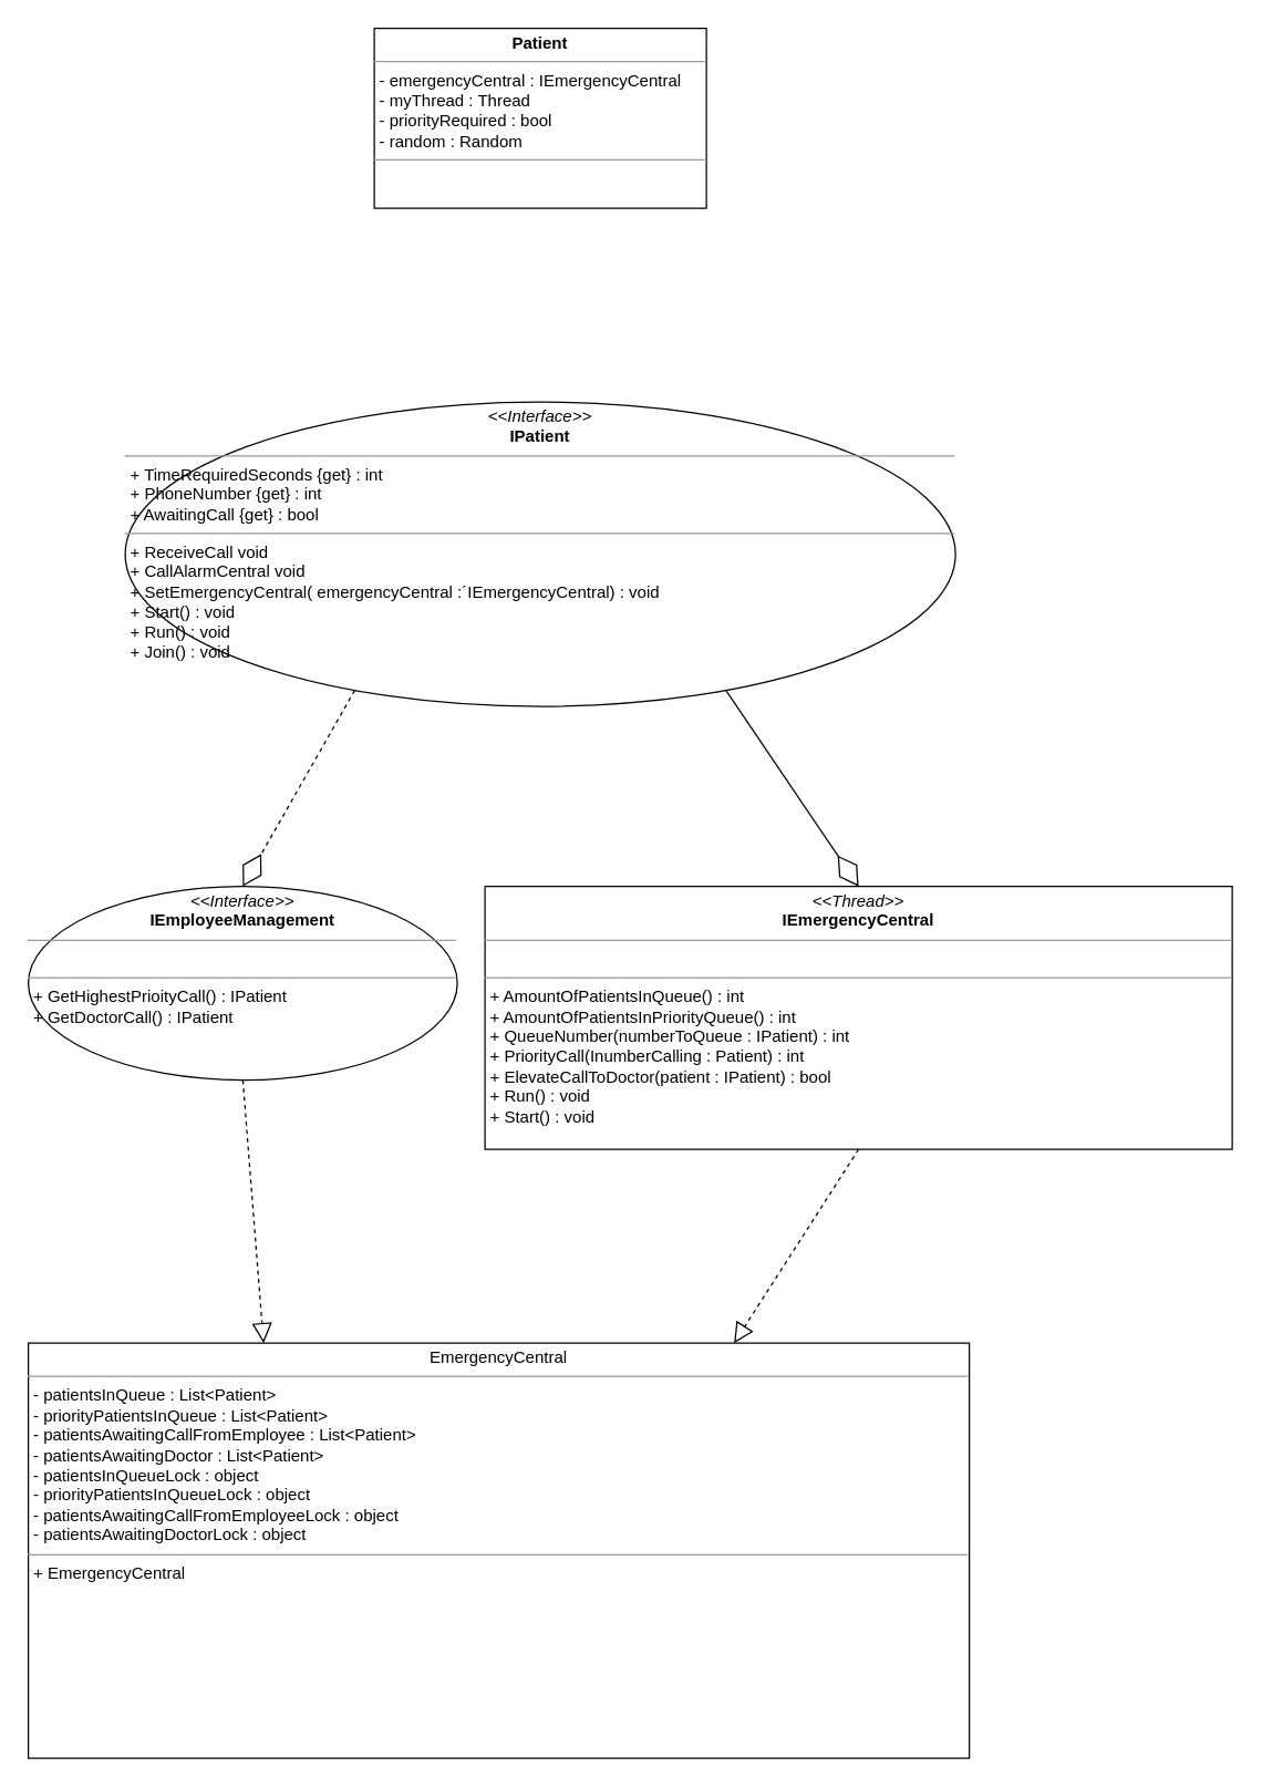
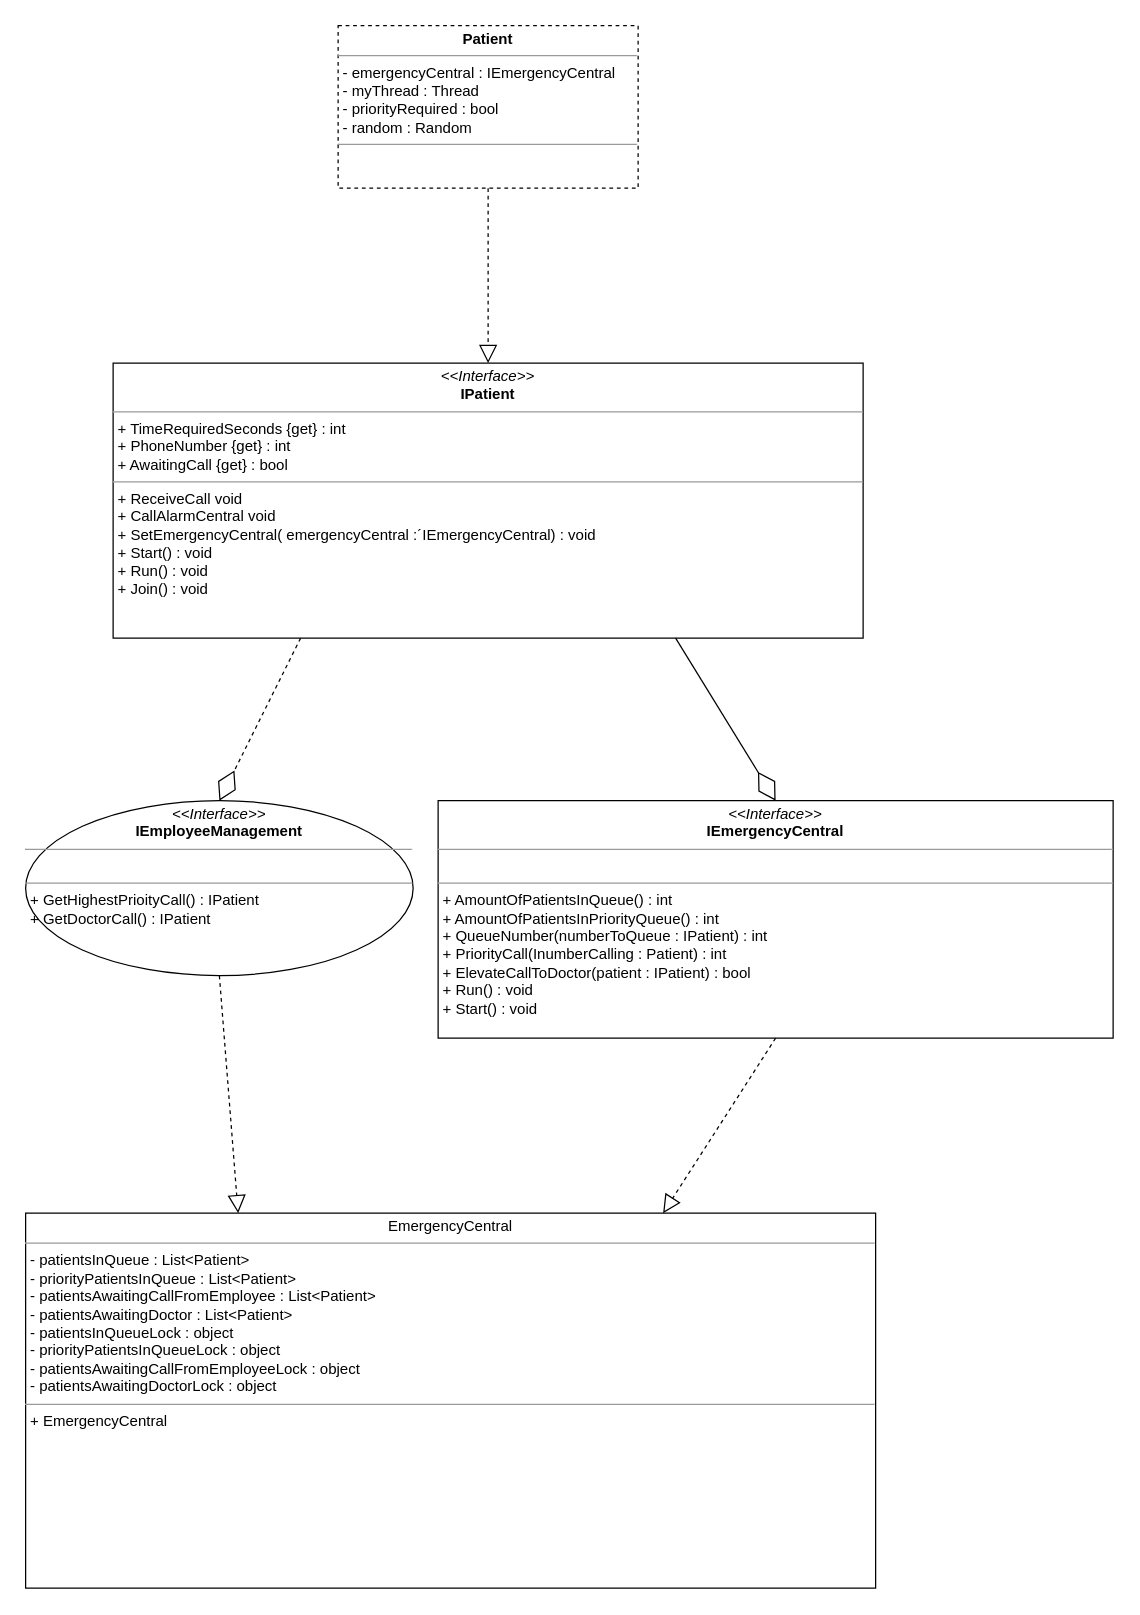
  <mxCell id="0" />
  <mxCell id="1" parent="0" />
- <mxCell id="2" value="&lt;p style=&quot;margin: 0px ; margin-top: 4px ; text-align: center&quot;&gt;&lt;i&gt;&amp;lt;&amp;lt;Thread&amp;gt;&amp;gt;&lt;/i&gt;&lt;br&gt;&lt;b&gt;IEmergencyCentral&lt;/b&gt;&lt;/p&gt;&lt;hr size=&quot;1&quot;&gt;&lt;p style=&quot;margin: 0px ; margin-left: 4px&quot;&gt;&lt;br&gt;&lt;/p&gt;&lt;hr size=&quot;1&quot;&gt;&lt;p style=&quot;margin: 0px ; margin-left: 4px&quot;&gt;+ AmountOfPatientsInQueue() : int&lt;br&gt;&lt;/p&gt;&lt;p style=&quot;margin: 0px ; margin-left: 4px&quot;&gt;+ AmountOfPatientsInPriorityQueue() : int&lt;br&gt;&lt;/p&gt;&lt;p style=&quot;margin: 0px ; margin-left: 4px&quot;&gt;+ QueueNumber(numberToQueue : IPatient) : int&lt;br&gt;&lt;/p&gt;&lt;p style=&quot;margin: 0px ; margin-left: 4px&quot;&gt;+ PriorityCall(InumberCalling : Patient) : int&lt;br&gt;&lt;/p&gt;&lt;p style=&quot;margin: 0px ; margin-left: 4px&quot;&gt;+ ElevateCallToDoctor(patient : IPatient) : bool&lt;br&gt;+ Run() : void&lt;/p&gt;&lt;p style=&quot;margin: 0px ; margin-left: 4px&quot;&gt;+ Start() : void&lt;/p&gt;" style="verticalAlign=top;align=left;overflow=fill;fontSize=12;fontFamily=Helvetica;html=1;" vertex="1" parent="1"><mxGeometry x="350" y="640" width="540" height="190" as="geometry" /></mxCell>
+ <mxCell id="2" value="&lt;p style=&quot;margin: 0px ; margin-top: 4px ; text-align: center&quot;&gt;&lt;i&gt;&amp;lt;&amp;lt;Interface&amp;gt;&amp;gt;&lt;/i&gt;&lt;br&gt;&lt;b&gt;IEmergencyCentral&lt;/b&gt;&lt;/p&gt;&lt;hr size=&quot;1&quot;&gt;&lt;p style=&quot;margin: 0px ; margin-left: 4px&quot;&gt;&lt;br&gt;&lt;/p&gt;&lt;hr size=&quot;1&quot;&gt;&lt;p style=&quot;margin: 0px ; margin-left: 4px&quot;&gt;+ AmountOfPatientsInQueue() : int&lt;br&gt;&lt;/p&gt;&lt;p style=&quot;margin: 0px ; margin-left: 4px&quot;&gt;+ AmountOfPatientsInPriorityQueue() : int&lt;br&gt;&lt;/p&gt;&lt;p style=&quot;margin: 0px ; margin-left: 4px&quot;&gt;+ QueueNumber(numberToQueue : IPatient) : int&lt;br&gt;&lt;/p&gt;&lt;p style=&quot;margin: 0px ; margin-left: 4px&quot;&gt;+ PriorityCall(InumberCalling : Patient) : int&lt;br&gt;&lt;/p&gt;&lt;p style=&quot;margin: 0px ; margin-left: 4px&quot;&gt;+ ElevateCallToDoctor(patient : IPatient) : bool&lt;br&gt;+ Run() : void&lt;/p&gt;&lt;p style=&quot;margin: 0px ; margin-left: 4px&quot;&gt;+ Start() : void&lt;/p&gt;" style="verticalAlign=top;align=left;overflow=fill;fontSize=12;fontFamily=Helvetica;html=1;" vertex="1" parent="1"><mxGeometry x="350" y="640" width="540" height="190" as="geometry" /></mxCell>
  <mxCell id="3" value="&lt;p style=&quot;margin: 0px ; margin-top: 4px ; text-align: center&quot;&gt;&lt;i&gt;&amp;lt;&amp;lt;Interface&amp;gt;&amp;gt;&lt;/i&gt;&lt;br&gt;&lt;b&gt;IEmployeeManagement&lt;/b&gt;&lt;br&gt;&lt;/p&gt;&lt;hr size=&quot;1&quot;&gt;&lt;p style=&quot;margin: 0px ; margin-left: 4px&quot;&gt;&lt;br&gt;&lt;/p&gt;&lt;hr size=&quot;1&quot;&gt;&lt;p style=&quot;margin: 0px ; margin-left: 4px&quot;&gt;+ GetHighestPrioityCall() : IPatient&lt;br&gt;&lt;/p&gt;&lt;p style=&quot;margin: 0px ; margin-left: 4px&quot;&gt;+ GetDoctorCall() : IPatient&lt;br&gt;&lt;/p&gt;" style="ellipse;verticalAlign=top;align=left;overflow=fill;fontSize=12;fontFamily=Helvetica;html=1;" vertex="1" parent="1"><mxGeometry x="20" y="640" width="310" height="140" as="geometry" /></mxCell>
  <mxCell id="4" value="&lt;p style=&quot;margin: 0px ; margin-top: 4px ; text-align: center&quot;&gt;EmergencyCentral&lt;/p&gt;&lt;hr size=&quot;1&quot;&gt;&lt;p style=&quot;margin: 0px ; margin-left: 4px&quot;&gt;-&amp;nbsp;patientsInQueue : List&amp;lt;Patient&amp;gt;&lt;/p&gt;&lt;p style=&quot;margin: 0px ; margin-left: 4px&quot;&gt;-&amp;nbsp;priorityPatientsInQueue : List&amp;lt;Patient&amp;gt;&lt;/p&gt;&lt;p style=&quot;margin: 0px ; margin-left: 4px&quot;&gt;-&amp;nbsp;patientsAwaitingCallFromEmployee : List&amp;lt;Patient&amp;gt;&lt;/p&gt;&lt;p style=&quot;margin: 0px ; margin-left: 4px&quot;&gt;-&amp;nbsp;patientsAwaitingDoctor : List&amp;lt;Patient&amp;gt;&lt;/p&gt;&lt;p style=&quot;margin: 0px ; margin-left: 4px&quot;&gt;-&amp;nbsp;patientsInQueueLock : object&lt;/p&gt;&lt;p style=&quot;margin: 0px ; margin-left: 4px&quot;&gt;-&amp;nbsp;priorityPatientsInQueueLock&amp;nbsp;: object&lt;/p&gt;&lt;p style=&quot;margin: 0px ; margin-left: 4px&quot;&gt;-&amp;nbsp;patientsAwaitingCallFromEmployeeLock&amp;nbsp;: object&lt;/p&gt;&lt;p style=&quot;margin: 0px ; margin-left: 4px&quot;&gt;-&amp;nbsp;patientsAwaitingDoctorLock&amp;nbsp;: object&lt;/p&gt;&lt;hr size=&quot;1&quot;&gt;&lt;p style=&quot;margin: 0px ; margin-left: 4px&quot;&gt;+ EmergencyCentral&amp;nbsp;&lt;/p&gt;" style="verticalAlign=top;align=left;overflow=fill;fontSize=12;fontFamily=Helvetica;html=1;" vertex="1" parent="1"><mxGeometry x="20" y="970" width="680" height="300" as="geometry" /></mxCell>
  <mxCell id="5" value="" style="endArrow=block;dashed=1;endFill=0;endSize=12;html=1;exitX=0.5;exitY=1;exitDx=0;exitDy=0;entryX=0.25;entryY=0;entryDx=0;entryDy=0;" edge="1" parent="1" source="3" target="4"><mxGeometry width="160" relative="1" as="geometry"><mxPoint x="90" y="870" as="sourcePoint" /><mxPoint x="250" y="870" as="targetPoint" /></mxGeometry></mxCell>
  <mxCell id="6" value="" style="endArrow=block;dashed=1;endFill=0;endSize=12;html=1;exitX=0.5;exitY=1;exitDx=0;exitDy=0;entryX=0.75;entryY=0;entryDx=0;entryDy=0;" edge="1" parent="1" source="2" target="4"><mxGeometry width="160" relative="1" as="geometry"><mxPoint x="420" y="940" as="sourcePoint" /><mxPoint x="580" y="940" as="targetPoint" /></mxGeometry></mxCell>
- <mxCell id="7" value="&lt;p style=&quot;margin: 0px ; margin-top: 4px ; text-align: center&quot;&gt;&lt;i&gt;&amp;lt;&amp;lt;Interface&amp;gt;&amp;gt;&lt;/i&gt;&lt;br&gt;&lt;b&gt;IPatient&lt;/b&gt;&lt;/p&gt;&lt;hr size=&quot;1&quot;&gt;&lt;p style=&quot;margin: 0px ; margin-left: 4px&quot;&gt;+ TimeRequiredSeconds {get} : int&lt;br&gt;+ PhoneNumber {get} : int&lt;/p&gt;&lt;p style=&quot;margin: 0px ; margin-left: 4px&quot;&gt;+ AwaitingCall {get} : bool&amp;nbsp;&lt;/p&gt;&lt;hr size=&quot;1&quot;&gt;&lt;p style=&quot;margin: 0px ; margin-left: 4px&quot;&gt;+ ReceiveCall void&lt;/p&gt;&lt;p style=&quot;margin: 0px ; margin-left: 4px&quot;&gt;+ CallAlarmCentral void&lt;/p&gt;&lt;p style=&quot;margin: 0px ; margin-left: 4px&quot;&gt;+ SetEmergencyCentral( emergencyCentral :´IEmergencyCentral) : void&lt;/p&gt;&lt;p style=&quot;margin: 0px ; margin-left: 4px&quot;&gt;+ Start() : void&lt;/p&gt;&lt;p style=&quot;margin: 0px ; margin-left: 4px&quot;&gt;+ Run() : void&lt;/p&gt;&lt;p style=&quot;margin: 0px ; margin-left: 4px&quot;&gt;+ Join() : void&lt;/p&gt;" style="ellipse;verticalAlign=top;align=left;overflow=fill;fontSize=12;fontFamily=Helvetica;html=1;" vertex="1" parent="1"><mxGeometry x="90" y="290" width="600" height="220" as="geometry" /></mxCell>
+ <mxCell id="7" value="&lt;p style=&quot;margin: 0px ; margin-top: 4px ; text-align: center&quot;&gt;&lt;i&gt;&amp;lt;&amp;lt;Interface&amp;gt;&amp;gt;&lt;/i&gt;&lt;br&gt;&lt;b&gt;IPatient&lt;/b&gt;&lt;/p&gt;&lt;hr size=&quot;1&quot;&gt;&lt;p style=&quot;margin: 0px ; margin-left: 4px&quot;&gt;+ TimeRequiredSeconds {get} : int&lt;br&gt;+ PhoneNumber {get} : int&lt;/p&gt;&lt;p style=&quot;margin: 0px ; margin-left: 4px&quot;&gt;+ AwaitingCall {get} : bool&amp;nbsp;&lt;/p&gt;&lt;hr size=&quot;1&quot;&gt;&lt;p style=&quot;margin: 0px ; margin-left: 4px&quot;&gt;+ ReceiveCall void&lt;/p&gt;&lt;p style=&quot;margin: 0px ; margin-left: 4px&quot;&gt;+ CallAlarmCentral void&lt;/p&gt;&lt;p style=&quot;margin: 0px ; margin-left: 4px&quot;&gt;+ SetEmergencyCentral( emergencyCentral :´IEmergencyCentral) : void&lt;/p&gt;&lt;p style=&quot;margin: 0px ; margin-left: 4px&quot;&gt;+ Start() : void&lt;/p&gt;&lt;p style=&quot;margin: 0px ; margin-left: 4px&quot;&gt;+ Run() : void&lt;/p&gt;&lt;p style=&quot;margin: 0px ; margin-left: 4px&quot;&gt;+ Join() : void&lt;/p&gt;" style="verticalAlign=top;align=left;overflow=fill;fontSize=12;fontFamily=Helvetica;html=1;" vertex="1" parent="1"><mxGeometry x="90" y="290" width="600" height="220" as="geometry" /></mxCell>
  <mxCell id="8" value="" style="endArrow=diamondThin;endFill=0;endSize=24;html=1;entryX=0.5;entryY=0;entryDx=0;entryDy=0;exitX=0.25;exitY=1;exitDx=0;exitDy=0;dashed=1;" edge="1" parent="1" source="7" target="3"><mxGeometry width="160" relative="1" as="geometry"><mxPoint x="50" y="540" as="sourcePoint" /><mxPoint x="210" y="540" as="targetPoint" /></mxGeometry></mxCell>
  <mxCell id="9" value="" style="endArrow=diamondThin;endFill=0;endSize=24;html=1;exitX=0.75;exitY=1;exitDx=0;exitDy=0;entryX=0.5;entryY=0;entryDx=0;entryDy=0;" edge="1" parent="1" source="7" target="2"><mxGeometry width="160" relative="1" as="geometry"><mxPoint x="470" y="580" as="sourcePoint" /><mxPoint x="630" y="580" as="targetPoint" /></mxGeometry></mxCell>
- <mxCell id="10" value="&lt;p style=&quot;margin: 0px ; margin-top: 4px ; text-align: center&quot;&gt;&lt;b&gt;Patient&lt;/b&gt;&lt;/p&gt;&lt;hr size=&quot;1&quot;&gt;&lt;p style=&quot;margin: 0px ; margin-left: 4px&quot;&gt;- emergencyCentral : IEmergencyCentral&lt;/p&gt;&lt;p style=&quot;margin: 0px ; margin-left: 4px&quot;&gt;- myThread : Thread&lt;/p&gt;&lt;p style=&quot;margin: 0px ; margin-left: 4px&quot;&gt;-&amp;nbsp;priorityRequired : bool&lt;/p&gt;&lt;p style=&quot;margin: 0px ; margin-left: 4px&quot;&gt;- random : Random&lt;/p&gt;&lt;hr size=&quot;1&quot;&gt;&lt;p style=&quot;margin: 0px ; margin-left: 4px&quot;&gt;&lt;br&gt;&lt;/p&gt;" style="verticalAlign=top;align=left;overflow=fill;fontSize=12;fontFamily=Helvetica;html=1;" vertex="1" parent="1"><mxGeometry x="270" y="20" width="240" height="130" as="geometry" /></mxCell>
+ <mxCell id="10" value="&lt;p style=&quot;margin: 0px ; margin-top: 4px ; text-align: center&quot;&gt;&lt;b&gt;Patient&lt;/b&gt;&lt;/p&gt;&lt;hr size=&quot;1&quot;&gt;&lt;p style=&quot;margin: 0px ; margin-left: 4px&quot;&gt;- emergencyCentral : IEmergencyCentral&lt;/p&gt;&lt;p style=&quot;margin: 0px ; margin-left: 4px&quot;&gt;- myThread : Thread&lt;/p&gt;&lt;p style=&quot;margin: 0px ; margin-left: 4px&quot;&gt;-&amp;nbsp;priorityRequired : bool&lt;/p&gt;&lt;p style=&quot;margin: 0px ; margin-left: 4px&quot;&gt;- random : Random&lt;/p&gt;&lt;hr size=&quot;1&quot;&gt;&lt;p style=&quot;margin: 0px ; margin-left: 4px&quot;&gt;&lt;br&gt;&lt;/p&gt;" style="verticalAlign=top;align=left;overflow=fill;fontSize=12;fontFamily=Helvetica;html=1;dashed=1;" vertex="1" parent="1"><mxGeometry x="270" y="20" width="240" height="130" as="geometry" /></mxCell>
+ <mxCell id="11" value="" style="endArrow=block;dashed=1;endFill=0;endSize=12;html=1;entryX=0.5;entryY=0;entryDx=0;entryDy=0;exitX=0.5;exitY=1;exitDx=0;exitDy=0;" edge="1" parent="1" source="10" target="7"><mxGeometry width="160" relative="1" as="geometry"><mxPoint x="-20" y="180" as="sourcePoint" /><mxPoint x="140" y="180" as="targetPoint" /></mxGeometry></mxCell>
